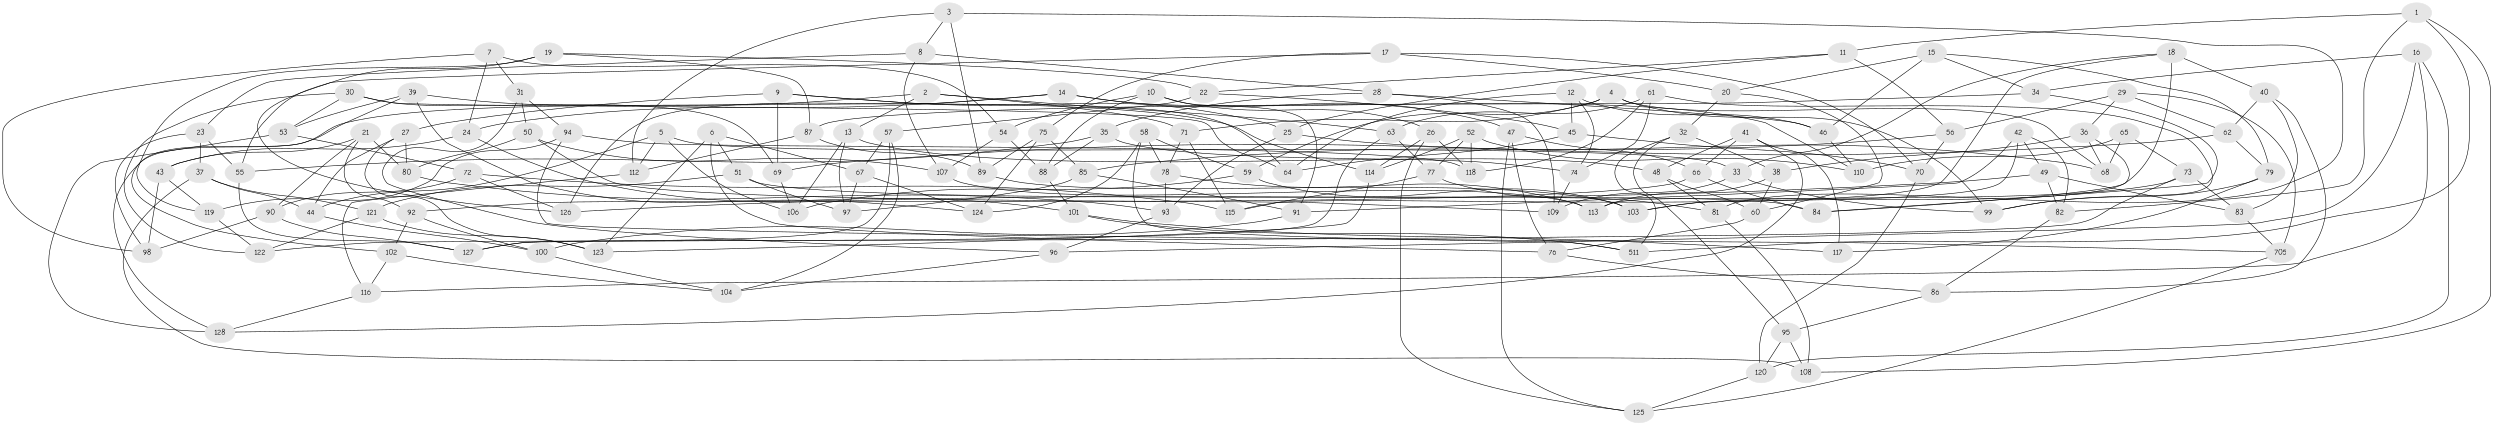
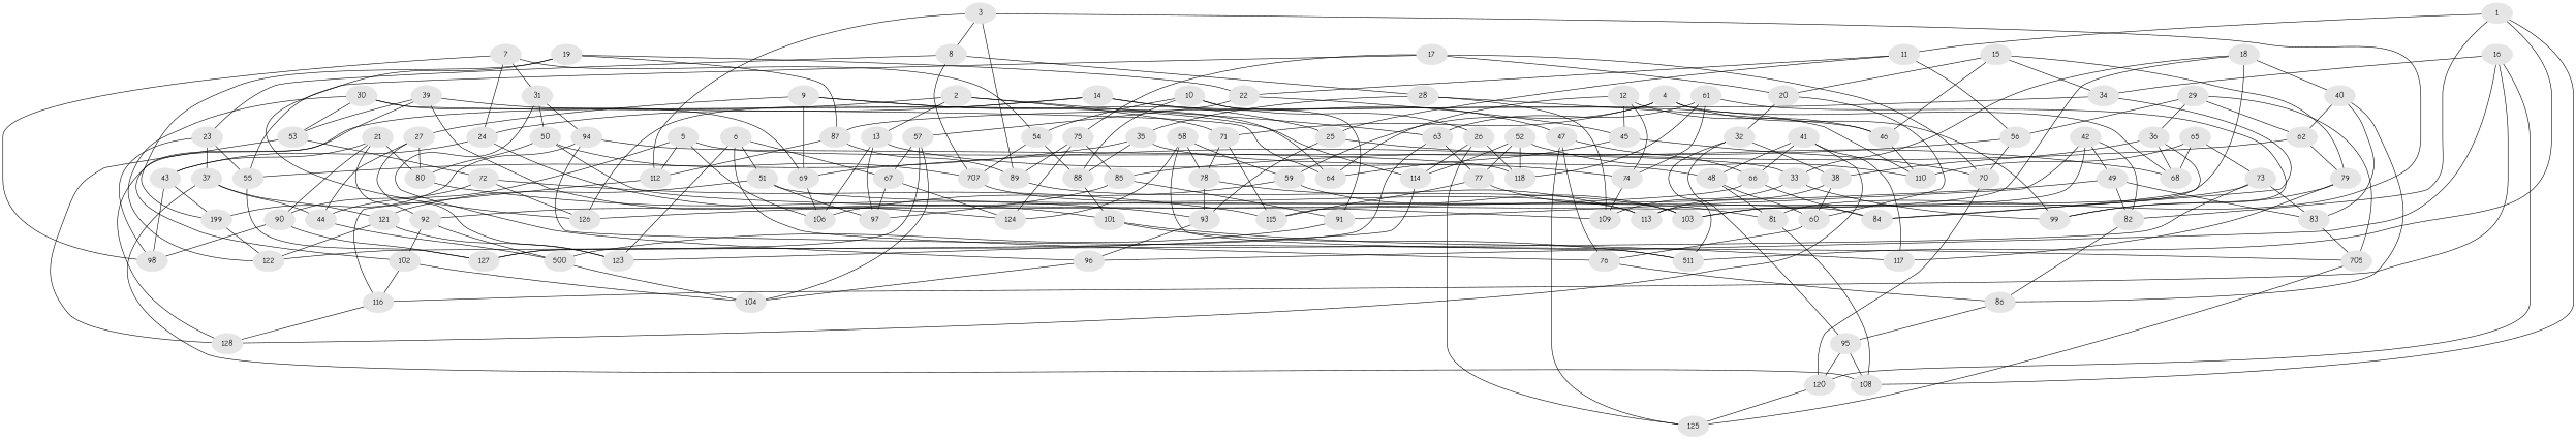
  graph {
    fontname="Comic Neue"
    node [color=gray90 fontname="Comic Neue" style=filled]
    edge [fontname="Comic Neue"]
    1
    11
    82
    108
    n5 [label=511]
    25
    22
    56
    86
    2
    13
    63
    71
    128
    106
    48
    97
    77
    127
    115
    78
    3
    8
    81
    89
    112
    23
    28
-   107
+   107 [label=707]
    103
    116
    4
    59
    68
    99
    5
    33
    44
    109
-   100
+   100 [label=500]
    6
    51
    67
    76
    123
    84
    121
    124
    7
    24
    31
    54
    98
    43
    101
    96
    50
    94
    88
    55
    37
    46
    35
    113
    9
    27
    64
    69
    93
    80
    10
    26
    91
    114
    118
    125
    45
    57
    70
    85
    12
    74
    110
    60
    14
    47
    126
    66
    15
    20
    34
    79
    32
    87
    117
    16
    120
    104
    17
    75
    18
    40
    62
    83
    19
-   119
+   119 [label=199]
    122
    38
    95
    21
    90
    92
    102
    29
    36
    n116 [label=705]
    30
    53
    72
    39
    41
    42
    49
    52
    58
    61
    65
    73
    1 -- 11
    1 -- 82
    1 -- 108
    1 -- n5
    11 -- 25
    11 -- 22
    11 -- 56
    82 -- 86
    25 -- 68
    25 -- 93
    22 -- 45
    22 -- 57
    56 -- 70
    56 -- 85
    86 -- 95
    2 -- 13
    2 -- 63
    2 -- 71
    2 -- 128
    13 -- 106
    13 -- 48
    13 -- 97
    63 -- 77
    63 -- 127
    71 -- 115
    71 -- 78
    48 -- 81
    48 -- 60
    77 -- 115
    77 -- 81
    78 -- 113
    78 -- 93
    3 -- 8
    3 -- 81
    3 -- 89
    3 -- 112
    8 -- 23
    8 -- 28
    8 -- 107
    81 -- 108
    89 -- 103
    112 -- 116
    23 -- 98
    23 -- 55
    23 -- 37
    28 -- 109
    28 -- 46
    28 -- 35
    107 -- 113
    116 -- 128
    4 -- 71
    4 -- 59
    4 -- 68
    4 -- 99
    59 -- 106
    59 -- 103
    5 -- 106
    5 -- 112
    5 -- 33
    5 -- 44
    33 -- 99
    33 -- 109
    44 -- 100
    100 -- 104
    6 -- 51
    6 -- 67
    6 -- 76
    6 -- 123
    51 -- 97
    51 -- 84
    51 -- 121
    67 -- 97
    67 -- 124
    76 -- 86
    121 -- 123
    121 -- 122
    7 -- 24
    7 -- 31
    7 -- 54
    7 -- 98
    24 -- 43
    24 -- 101
    31 -- 96
    31 -- 50
    31 -- 94
    54 -- 107
    54 -- 88
    43 -- 98
    43 -- 119
    101 -- n5
    101 -- 117
    96 -- 104
    50 -- 107
    50 -- 109
    50 -- 80
    94 -- 118
    94 -- 119
    94 -- n116
    88 -- 101
    55 -- 127
    37 -- 108
    37 -- 44
    37 -- 121
    46 -- 110
    35 -- 88
    35 -- 55
    35 -- 74
    9 -- 25
    9 -- 27
    9 -- 64
    9 -- 69
    27 -- 44
    27 -- 123
    27 -- 80
    69 -- 106
    93 -- 96
    80 -- 93
    10 -- 54
    10 -- 88
    10 -- 26
    10 -- 91
    26 -- 114
    26 -- 118
    26 -- 125
    91 -- 100
    114 -- 123
    45 -- 64
    45 -- 70
    57 -- 127
    57 -- 67
    57 -- 104
    70 -- 120
    85 -- 97
    85 -- 91
    12 -- 46
    12 -- 64
    12 -- 45
    12 -- 74
    74 -- 109
    60 -- 76
    14 -- 24
    14 -- 110
    14 -- 47
    14 -- 126
    47 -- 76
    47 -- 125
    47 -- 66
    66 -- 84
    66 -- 92
    15 -- 46
    15 -- 20
    15 -- 34
    15 -- 79
    20 -- 60
    20 -- 32
    34 -- 84
    34 -- 87
    79 -- 99
    79 -- 117
    32 -- n5
    32 -- 38
    32 -- 95
    87 -- 89
    87 -- 112
    16 -- 116
    16 -- 96
    16 -- 34
    16 -- 120
    120 -- 125
    17 -- 55
    17 -- 70
    17 -- 20
    17 -- 75
    75 -- 89
    75 -- 124
    75 -- 85
    18 -- 115
    18 -- 33
    18 -- 113
    18 -- 40
    40 -- 86
    40 -- 62
    40 -- 83
    62 -- 69
    62 -- 79
    83 -- n116
    19 -- 22
    19 -- 126
    19 -- 87
    19 -- 119
    119 -- 122
    38 -- 113
    38 -- 60
    95 -- 108
    95 -- 120
    21 -- 43
    21 -- 80
    21 -- 90
    21 -- 92
    90 -- 127
    90 -- 98
    92 -- 100
    92 -- 102
    102 -- 116
    102 -- 104
    29 -- 56
    29 -- 62
    29 -- 36
    29 -- n116
    36 -- 68
    36 -- 84
    36 -- 38
    n116 -- 125
    30 -- 64
    30 -- 69
    30 -- 122
    30 -- 53
    53 -- 128
    53 -- 72
    72 -- 115
    72 -- 126
    72 -- 90
    39 -- 124
    39 -- 114
    39 -- 102
    39 -- 53
    41 -- 128
    41 -- 48
    41 -- 66
    41 -- 117
    42 -- 82
    42 -- 103
    42 -- 91
    42 -- 49
    49 -- 82
    49 -- 126
    49 -- 83
    52 -- 77
    52 -- 114
    52 -- 118
    52 -- 110
    58 -- n5
    58 -- 78
    58 -- 59
    58 -- 124
    61 -- 63
    61 -- 99
    61 -- 118
    61 -- 74
    65 -- 68
    65 -- 110
    65 -- 73
    73 -- 103
    73 -- 83
    73 -- 122
  }
